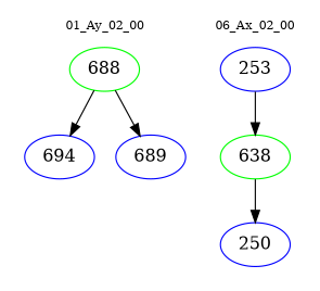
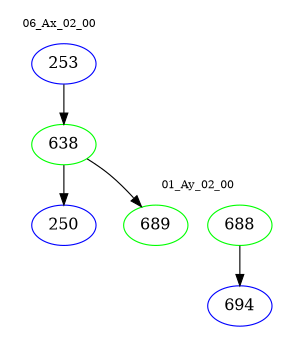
  digraph {
    node [color=blue]
    edge [color=black]
    n1 [label=694]
    n2 [color=green label=688]
-   n3 [label=689]
+   n3 [color=green label=689]
    n4 [label=253]
    n5 [color=green label=638]
    n6 [label=250]
    subgraph cluster_1 {
      color=white
      fontsize=10
      label="01_Ay_02_00"
      n1
      n2
      n3
    }
    subgraph cluster_2 {
      color=white
      fontsize=10
      label="06_Ax_02_00"
      n4
      n5
      n6
    }
    n2 -> n1
-   n2 -> n3
+   n5 -> n3
    n4 -> n5
    n5 -> n6
  }
